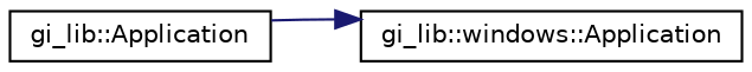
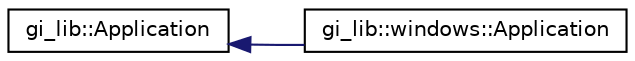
  digraph {
    rankdir=LR
    node [color=black fillcolor=white fontname=Helvetica fontsize=10 shape=record style=filled]
    n1 [height=0.2 label="gi_lib::Application" width=0.4]
    n2 [height=0.2 label="gi_lib::windows::Application" width=0.4]
-   n2 -> n1 [color=midnightblue dir=back fontname=Helvetica fontsize=10 labelfontname=Helvetica labelfontsize=10 style=solid]
+   n1 -> n2 [color=midnightblue dir=back fontname=Helvetica fontsize=10 labelfontname=Helvetica labelfontsize=10 style=solid]
  }
